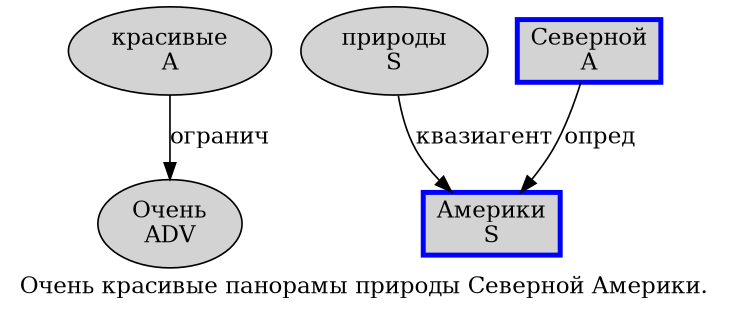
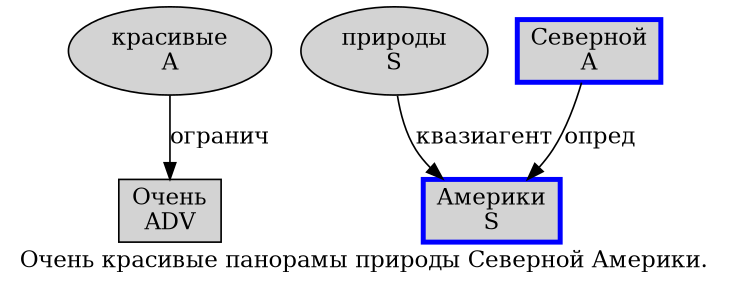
  digraph {
    label="Очень красивые панорамы природы Северной Америки."
    node [fillcolor=lightgray penwidth=1 shape=ellipse style=filled]
-   n1 [label="Очень\nADV"]
+   n1 [label="Очень\nADV" shape=box]
    n2 [label="красивые\nA"]
    n3 [label="природы\nS"]
    n4 [color=blue label="Америки\nS" penwidth=3 shape=box]
    n5 [color=blue label="Северной\nA" penwidth=3 shape=box]
    n2 -> n1 [label="огранич"]
    n3 -> n4 [label="квазиагент"]
    n5 -> n4 [label="опред"]
  }
